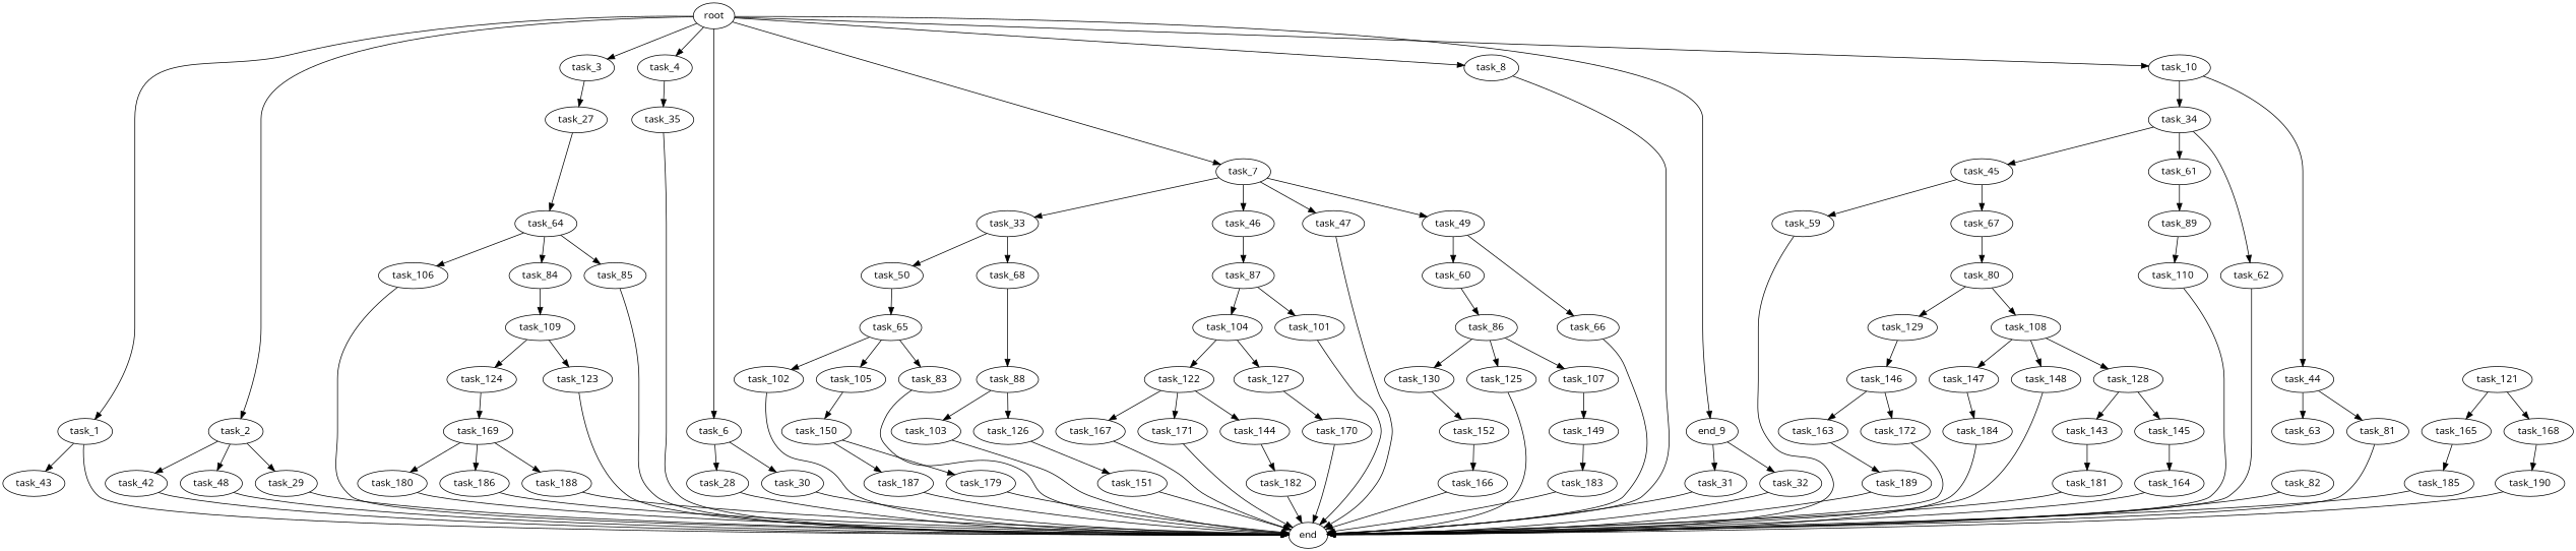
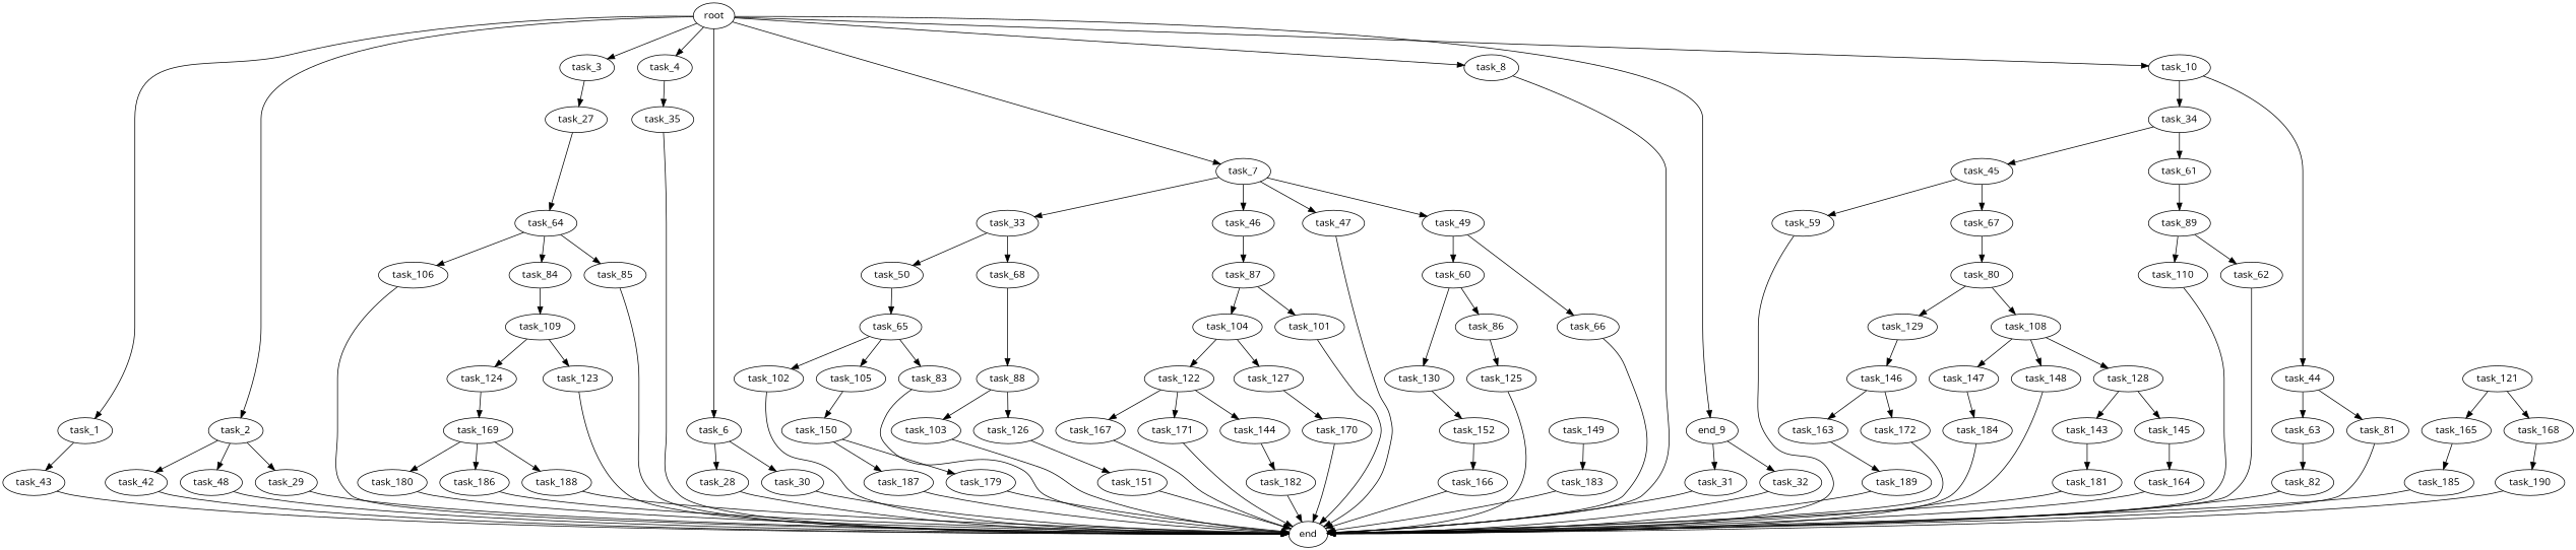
  digraph {
    fontname="Open Sans"
    node [fontname="Open Sans"]
    edge [fontname="Open Sans"]
    root
    task_1
    task_2
    task_3
    task_4
    task_6
    task_7
    task_8
    n9 [label=end_9]
    task_10
    task_43
    task_29
    task_42
    task_48
    task_27
    task_35
    task_28
    task_30
    task_33
    task_46
    task_47
    task_49
    end
    task_31
    task_32
    task_34
    task_44
    task_64
    task_50
    task_68
    task_87
    task_60
    task_66
    task_45
    task_61
    task_62
    task_63
    task_81
    task_84
    task_85
    task_106
    task_65
    task_88
    task_59
    task_67
    task_89
    task_82
    task_80
    task_101
    task_104
    task_86
    task_83
    task_102
    task_105
-   task_107
    task_125
    task_130
    task_110
    task_109
    task_150
    task_108
    task_129
    task_103
    task_126
    task_128
    task_147
    task_148
    task_146
    task_123
    task_124
    task_149
    task_152
    task_122
    task_127
    task_151
    task_144
    task_167
    task_171
    task_170
    task_179
    task_187
    task_121
    task_165
    task_168
    task_183
    task_143
    task_145
    task_184
    task_169
    task_185
    task_190
    task_182
    task_180
    task_186
    task_188
    task_181
    task_164
    task_163
    task_172
    task_166
    task_189
    root -> task_1
    root -> task_2
    root -> task_3
    root -> task_4
    root -> task_6
    root -> task_7
    root -> task_8
    root -> n9
    root -> task_10
    task_1 -> task_43
    task_2 -> task_29
    task_2 -> task_42
    task_2 -> task_48
    task_3 -> task_27
    task_4 -> task_35
    task_6 -> task_28
    task_6 -> task_30
    task_7 -> task_33
    task_7 -> task_46
    task_7 -> task_47
    task_7 -> task_49
    task_8 -> end
    n9 -> task_31
    n9 -> task_32
    task_10 -> task_34
    task_10 -> task_44
-   task_1 -> end
+   task_43 -> end
    task_29 -> end
    task_42 -> end
    task_48 -> end
    task_27 -> task_64
    task_35 -> end
    task_28 -> end
    task_30 -> end
    task_33 -> task_50
    task_33 -> task_68
    task_46 -> task_87
    task_47 -> end
    task_49 -> task_60
    task_49 -> task_66
    task_31 -> end
    task_32 -> end
    task_34 -> task_45
    task_34 -> task_61
-   task_34 -> task_62
+   task_89 -> task_62
    task_44 -> task_63
    task_44 -> task_81
    task_64 -> task_84
    task_64 -> task_85
    task_64 -> task_106
    task_50 -> task_65
    task_68 -> task_88
    task_87 -> task_101
    task_87 -> task_104
    task_60 -> task_86
    task_66 -> end
    task_45 -> task_59
    task_45 -> task_67
    task_61 -> task_89
    task_62 -> end
+   task_63 -> task_82
    task_81 -> end
    task_84 -> task_109
    task_85 -> end
    task_106 -> end
    task_65 -> task_83
    task_65 -> task_102
    task_65 -> task_105
    task_88 -> task_103
    task_88 -> task_126
    task_59 -> end
    task_67 -> task_80
    task_89 -> task_110
    task_82 -> end
    task_80 -> task_108
    task_80 -> task_129
    task_101 -> end
    task_104 -> task_122
    task_104 -> task_127
-   task_86 -> task_107
    task_86 -> task_125
-   task_86 -> task_130
+   task_60 -> task_130
    task_83 -> end
    task_102 -> end
    task_105 -> task_150
-   task_107 -> task_149
    task_125 -> end
    task_130 -> task_152
    task_110 -> end
    task_109 -> task_123
    task_109 -> task_124
    task_150 -> task_179
    task_150 -> task_187
    task_108 -> task_128
    task_108 -> task_147
    task_108 -> task_148
    task_129 -> task_146
    task_103 -> end
    task_126 -> task_151
    task_128 -> task_143
    task_128 -> task_145
    task_147 -> task_184
    task_148 -> end
    task_146 -> task_163
    task_146 -> task_172
    task_123 -> end
    task_124 -> task_169
    task_149 -> task_183
    task_152 -> task_166
    task_122 -> task_144
    task_122 -> task_167
    task_122 -> task_171
    task_127 -> task_170
    task_151 -> end
    task_144 -> task_182
    task_167 -> end
    task_171 -> end
    task_170 -> end
    task_179 -> end
    task_187 -> end
    task_121 -> task_165
    task_121 -> task_168
    task_165 -> task_185
    task_168 -> task_190
    task_183 -> end
    task_143 -> task_181
    task_145 -> task_164
    task_184 -> end
    task_169 -> task_180
    task_169 -> task_186
    task_169 -> task_188
    task_185 -> end
    task_190 -> end
    task_182 -> end
    task_180 -> end
    task_186 -> end
    task_188 -> end
    task_181 -> end
    task_164 -> end
    task_163 -> task_189
    task_172 -> end
    task_166 -> end
    task_189 -> end
  }
